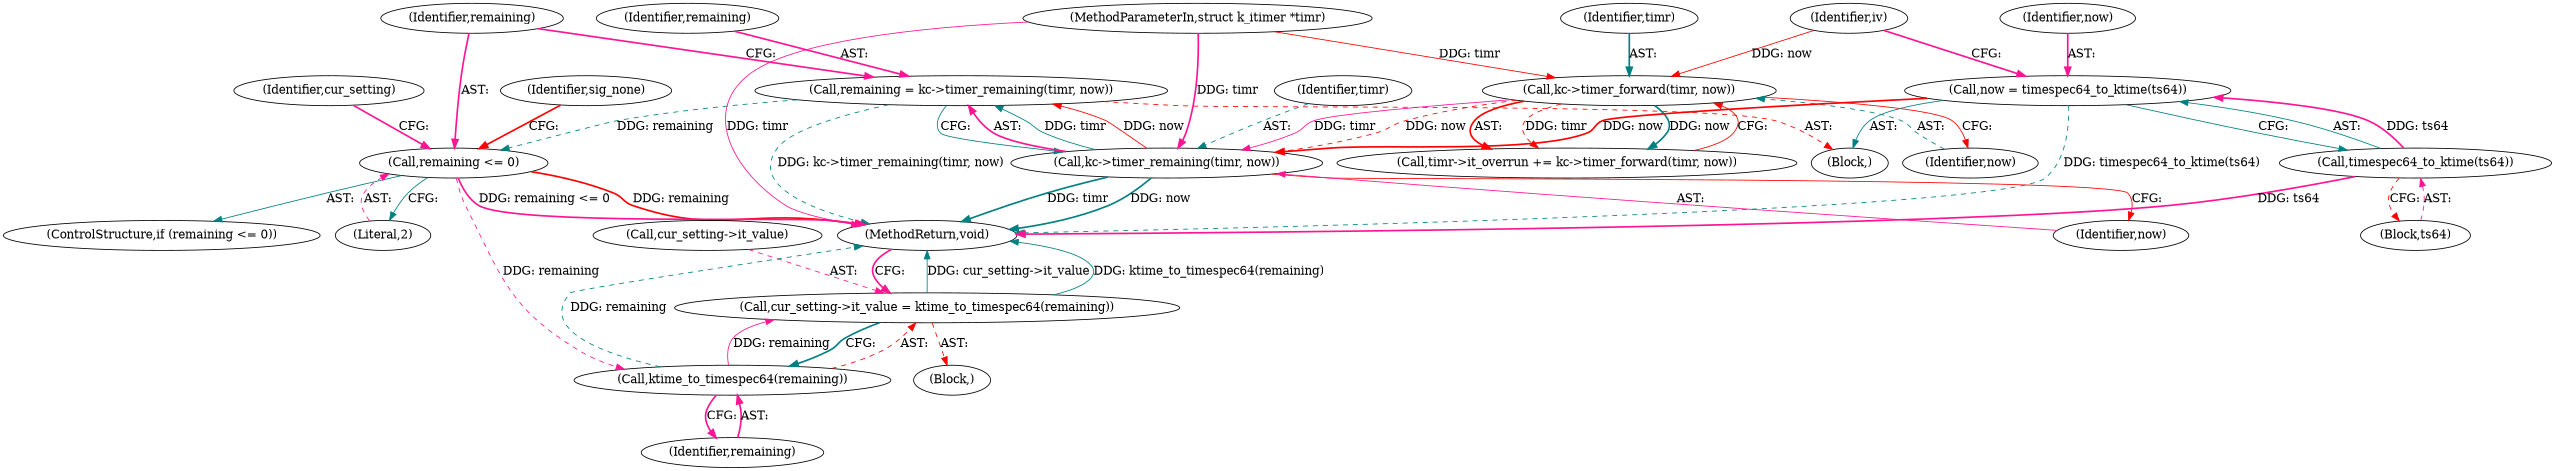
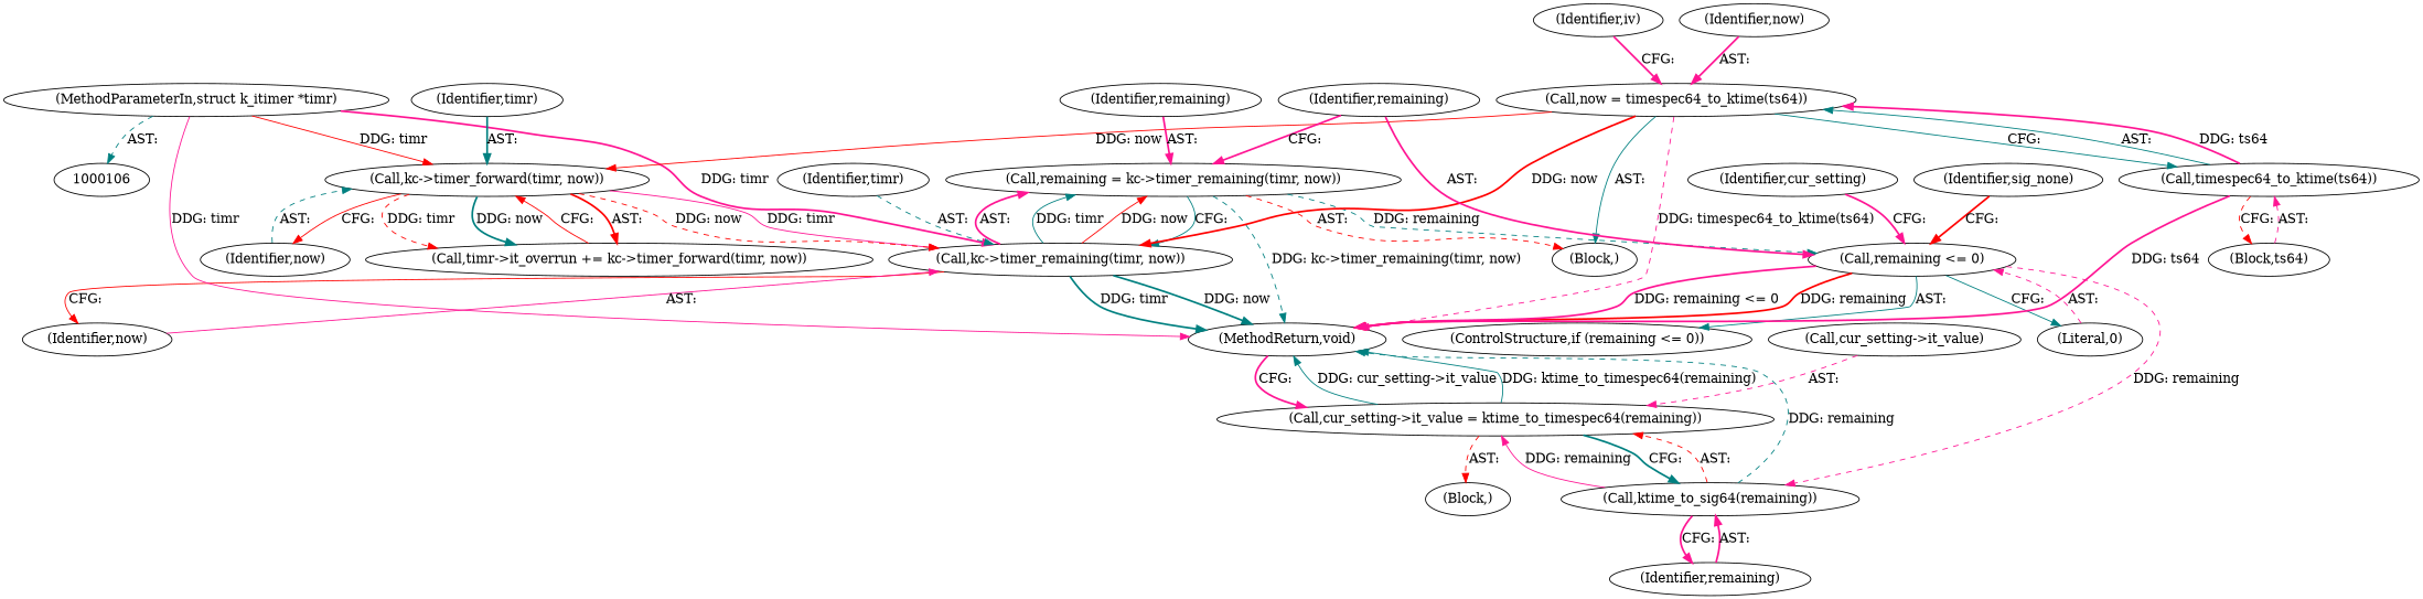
  digraph {
    edge [color=deeppink style=bold]
    n1 [label="(Call,remaining = kc->timer_remaining(timr, now))"]
    n2 [label="(Call,kc->timer_remaining(timr, now))"]
    n3 [label="(Call,remaining <= 0)"]
    n4 [label="(MethodReturn,void)"]
    n5 [label="(Block,)"]
    n6 [label="(Identifier,now)"]
-   n7 [label="(Call,ktime_to_timespec64(remaining))"]
-   n8 [label="(Literal,2)"]
+   n7 [label="(Call,ktime_to_sig64(remaining))"]
+   n8 [label="(Literal,0)"]
    n9 [label="(ControlStructure,if (remaining <= 0))"]
    n10 [label="(Call,cur_setting->it_value = ktime_to_timespec64(remaining))"]
    n11 [label="(Call,kc->timer_forward(timr, now))"]
    n12 [label="(Identifier,now)"]
    n13 [label="(Call,timr->it_overrun += kc->timer_forward(timr, now))"]
    n14 [label="(MethodParameterIn,struct k_itimer *timr)"]
+   1000106
    n16 [label="(Call,now = timespec64_to_ktime(ts64))"]
    n17 [label="(Call,timespec64_to_ktime(ts64))"]
    n18 [label="(Block,ts64)"]
    n19 [label="(Identifier,remaining)"]
    n20 [label="(Block,)"]
    n21 [label="(Identifier,remaining)"]
    n22 [label="(Identifier,timr)"]
    n23 [label="(Identifier,sig_none)"]
    n24 [label="(Identifier,remaining)"]
    n25 [label="(Call,cur_setting->it_value)"]
    n26 [label="(Identifier,iv)"]
    n27 [label="(Identifier,now)"]
    n28 [label="(Identifier,timr)"]
    n29 [label="(Identifier,cur_setting)"]
    n1 -> n2 [color=teal label="CFG: " style=solid]
    n1 -> n3 [color=teal label="DDG: remaining" style=dashed]
    n1 -> n4 [color=teal label="DDG: kc->timer_remaining(timr, now)" style=dashed]
    n1 -> n5 [color=red label="AST: " style=dashed]
    n2 -> n1 [label="AST: "]
    n2 -> n1 [color=teal label="DDG: timr" style=solid]
    n2 -> n1 [color=red label="DDG: now" style=solid]
    n2 -> n4 [color=teal label="DDG: timr"]
    n2 -> n4 [color=teal label="DDG: now"]
    n2 -> n6 [color=red label="CFG: " style=solid]
    n3 -> n4 [color=red label="DDG: remaining"]
    n3 -> n4 [label="DDG: remaining <= 0"]
    n3 -> n7 [label="DDG: remaining" style=dashed]
    n3 -> n8 [color=teal label="CFG: " style=solid]
    n3 -> n9 [color=teal label="AST: " style=solid]
    n4 -> n10 [label="CFG: "]
    n6 -> n2 [label="AST: " style=solid]
    n7 -> n4 [color=teal label="DDG: remaining" style=dashed]
    n7 -> n10 [color=red label="AST: " style=dashed]
    n7 -> n10 [label="DDG: remaining" style=solid]
    n7 -> n19 [label="CFG: "]
    n8 -> n3 [label="AST: " style=dashed]
    n10 -> n4 [color=teal label="DDG: cur_setting->it_value" style=solid]
    n10 -> n4 [color=teal label="DDG: ktime_to_timespec64(remaining)" style=solid]
    n10 -> n7 [color=teal label="CFG: "]
    n10 -> n20 [color=red label="AST: " style=dashed]
    n11 -> n2 [label="DDG: timr" style=solid]
    n11 -> n2 [color=red label="DDG: now" style=dashed]
    n11 -> n12 [color=red label="CFG: " style=solid]
    n11 -> n13 [color=red label="AST: "]
    n11 -> n13 [color=red label="DDG: timr" style=dashed]
    n11 -> n13 [color=teal label="DDG: now"]
    n12 -> n11 [color=teal label="AST: " style=dashed]
    n13 -> n11 [color=red label="CFG: " style=solid]
    n14 -> n2 [label="DDG: timr"]
    n14 -> n4 [label="DDG: timr" style=solid]
    n14 -> n11 [color=red label="DDG: timr" style=solid]
+   n14 -> 1000106 [color=teal label="AST: " style=dashed]
    n16 -> n2 [color=red label="DDG: now"]
-   n16 -> n4 [color=teal label="DDG: timespec64_to_ktime(ts64)" style=dashed]
+   n16 -> n4 [label="DDG: timespec64_to_ktime(ts64)" style=dashed]
    n16 -> n5 [color=teal label="AST: " style=solid]
-   n26 -> n11 [color=red label="DDG: now" style=solid]
+   n16 -> n11 [color=red label="DDG: now" style=solid]
    n16 -> n17 [color=teal label="CFG: " style=solid]
    n17 -> n4 [label="DDG: ts64"]
    n17 -> n16 [color=teal label="AST: " style=solid]
    n17 -> n16 [label="DDG: ts64"]
    n17 -> n18 [color=red label="CFG: " style=dashed]
    n18 -> n17 [label="AST: " style=dashed]
    n19 -> n7 [label="AST: "]
    n21 -> n1 [label="AST: "]
    n22 -> n11 [color=teal label="AST: "]
    n23 -> n3 [color=red label="CFG: "]
    n24 -> n1 [label="CFG: "]
    n24 -> n3 [label="AST: "]
    n25 -> n10 [label="AST: " style=dashed]
    n26 -> n16 [label="CFG: "]
    n27 -> n16 [label="AST: "]
    n28 -> n2 [color=teal label="AST: " style=dashed]
    n29 -> n3 [label="CFG: "]
  }
